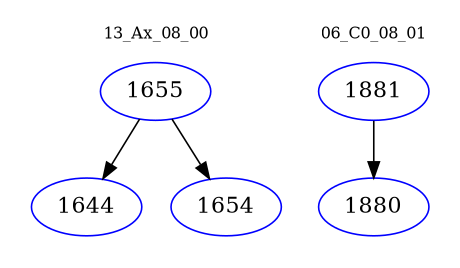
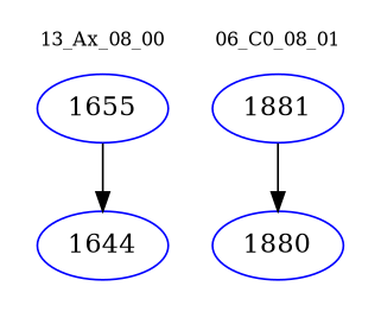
  digraph {
    node [color=blue]
    edge [color=black]
    n1 [label=1655]
    n2 [label=1644]
-   n3 [label=1654]
    n4 [label=1881]
    n5 [label=1880]
    subgraph cluster_1 {
      color=white
      fontsize=10
      label="13_Ax_08_00"
      n1
      n2
-     n3
    }
    subgraph cluster_2 {
      color=white
      fontsize=10
      label="06_C0_08_01"
      n4
      n5
    }
    n1 -> n2
-   n1 -> n3
    n4 -> n5
  }
